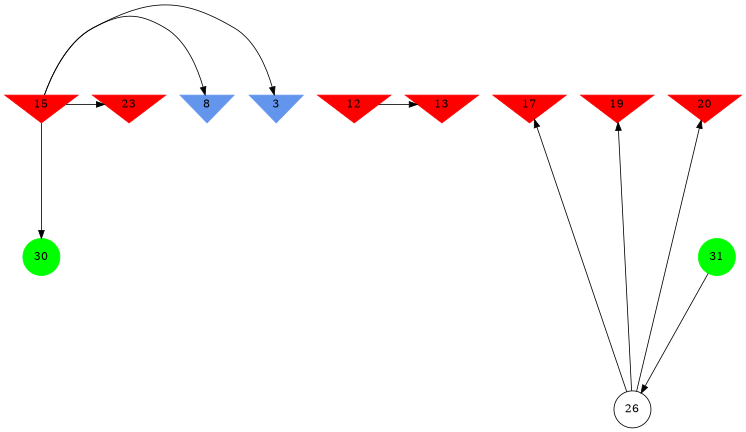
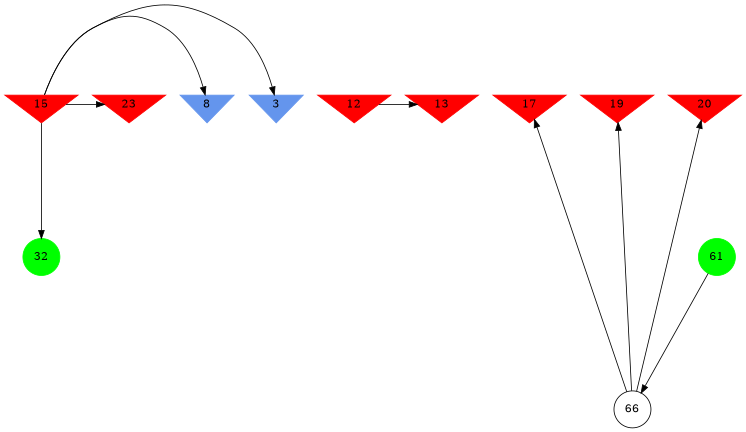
  digraph {
    ranksep=2.0
    node [color=red shape=invtriangle style=filled]
    3 [color=cornflowerblue]
    8 [color=cornflowerblue]
    12
    13
    15
    17
    19
    20
    23
-   26 [color=black shape=circle style=""]
-   30 [color=green shape=circle]
-   31 [color=green shape=circle]
+   26 [color=black shape=circle label=66 style=""]
+   30 [color=green shape=circle label=32]
+   31 [color=green shape=circle label=61]
    subgraph sub_1 {
      rank=same
      3
      8
      12
      13
      15
      17
      19
      20
      23
    }
    subgraph sub_2 {
      rank=same
      26
    }
    subgraph sub_3 {
      rank=same
      30
      31
    }
    12 -> 13
    15 -> 3
    15 -> 8
    15 -> 23
    15 -> 30
    26 -> 17
    26 -> 19
    26 -> 20
    31 -> 26
  }
